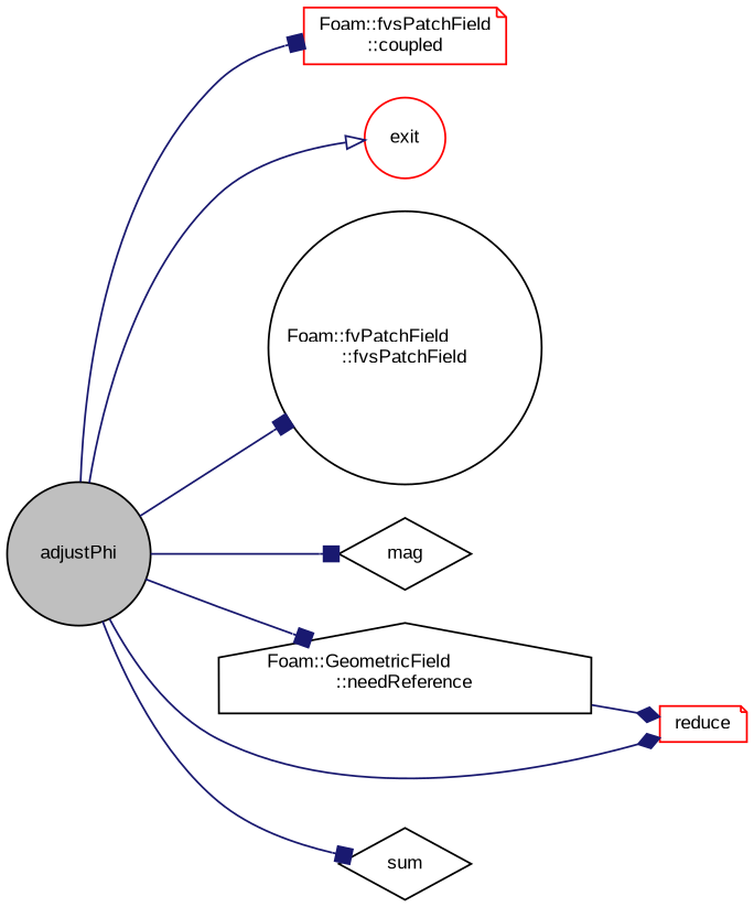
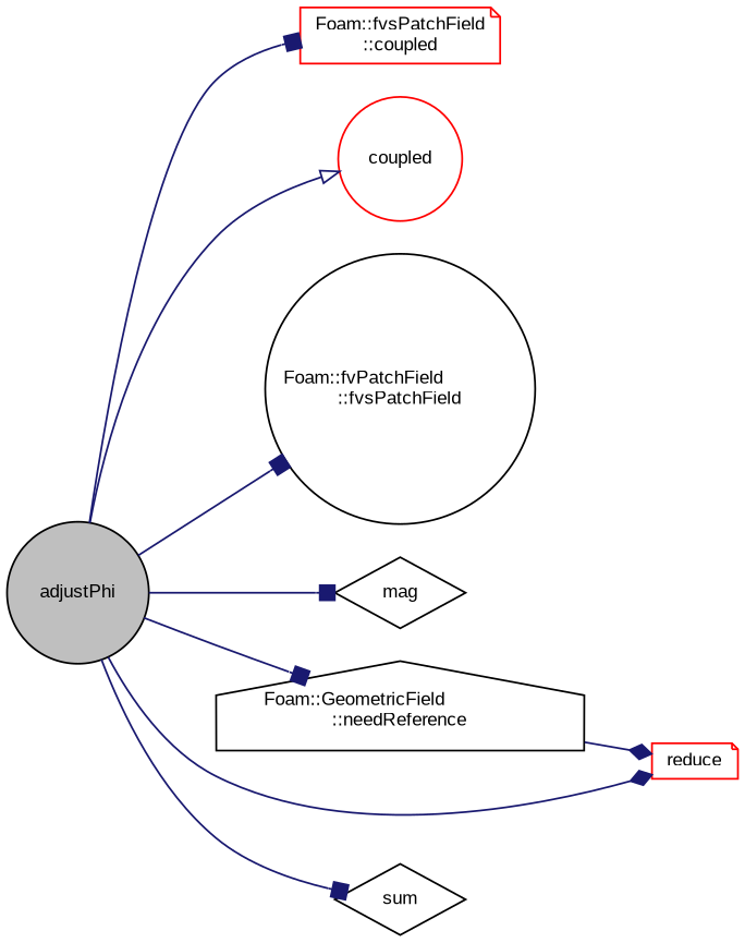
  digraph {
    fontname="Liberation Sans"
    rankdir=LR
    node [color=black fontname="Liberation Sans" fontsize=10 shape=circle]
    edge [arrowhead=box color=midnightblue fontname="Liberation Sans" fontsize=10 labelfontname=Helvetica labelfontsize=10 style=solid]
    n1 [fillcolor=grey75 fontcolor=black height=0.2 label=adjustPhi style=filled width=0.4]
    n2 [color=red height=0.2 label="Foam::fvsPatchField\l::coupled" shape=note width=0.4]
-   n3 [color=red height=0.2 label=exit width=0.4]
+   n3 [color=red height=0.2 label=coupled width=0.4]
    n4 [height=0.2 label="Foam::fvPatchField\l::fvsPatchField" width=0.4]
    n5 [height=0.2 label=mag shape=diamond width=0.4]
    n6 [height=0.2 label="Foam::GeometricField\l::needReference" shape=house width=0.4]
    n7 [color=red height=0.2 label=reduce shape=note width=0.4]
    n8 [height=0.2 label=sum shape=diamond width=0.4]
    n1 -> n2
    n1 -> n3 [arrowhead=onormal]
    n1 -> n4
    n1 -> n5
    n1 -> n6
    n1 -> n7 [arrowhead=diamond]
    n1 -> n8
    n6 -> n7 [arrowhead=diamond]
  }
